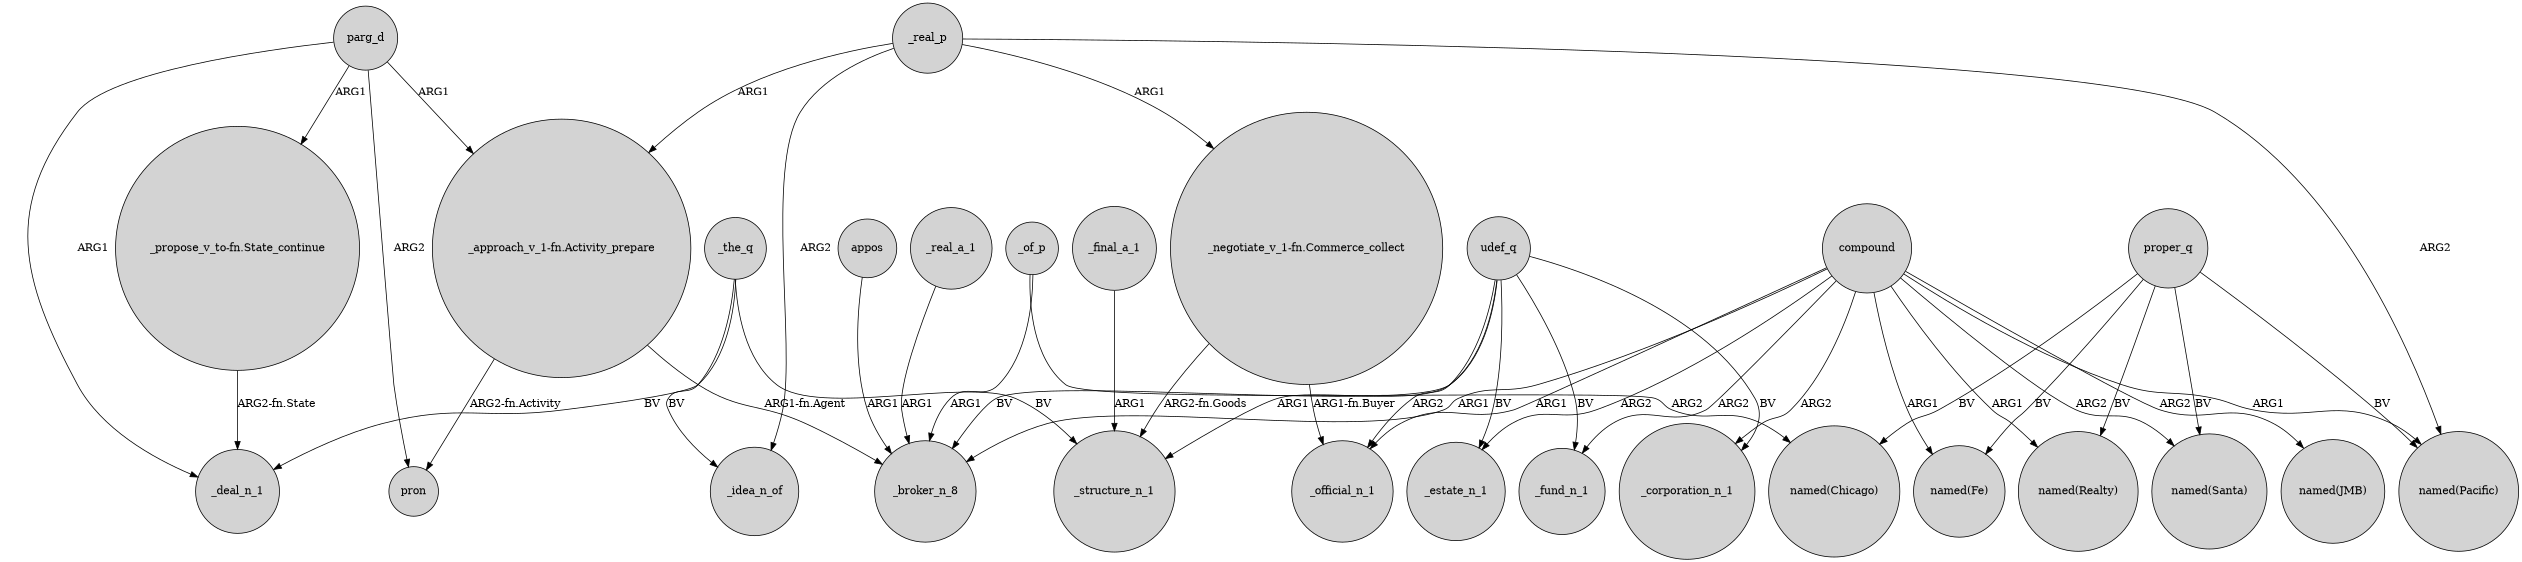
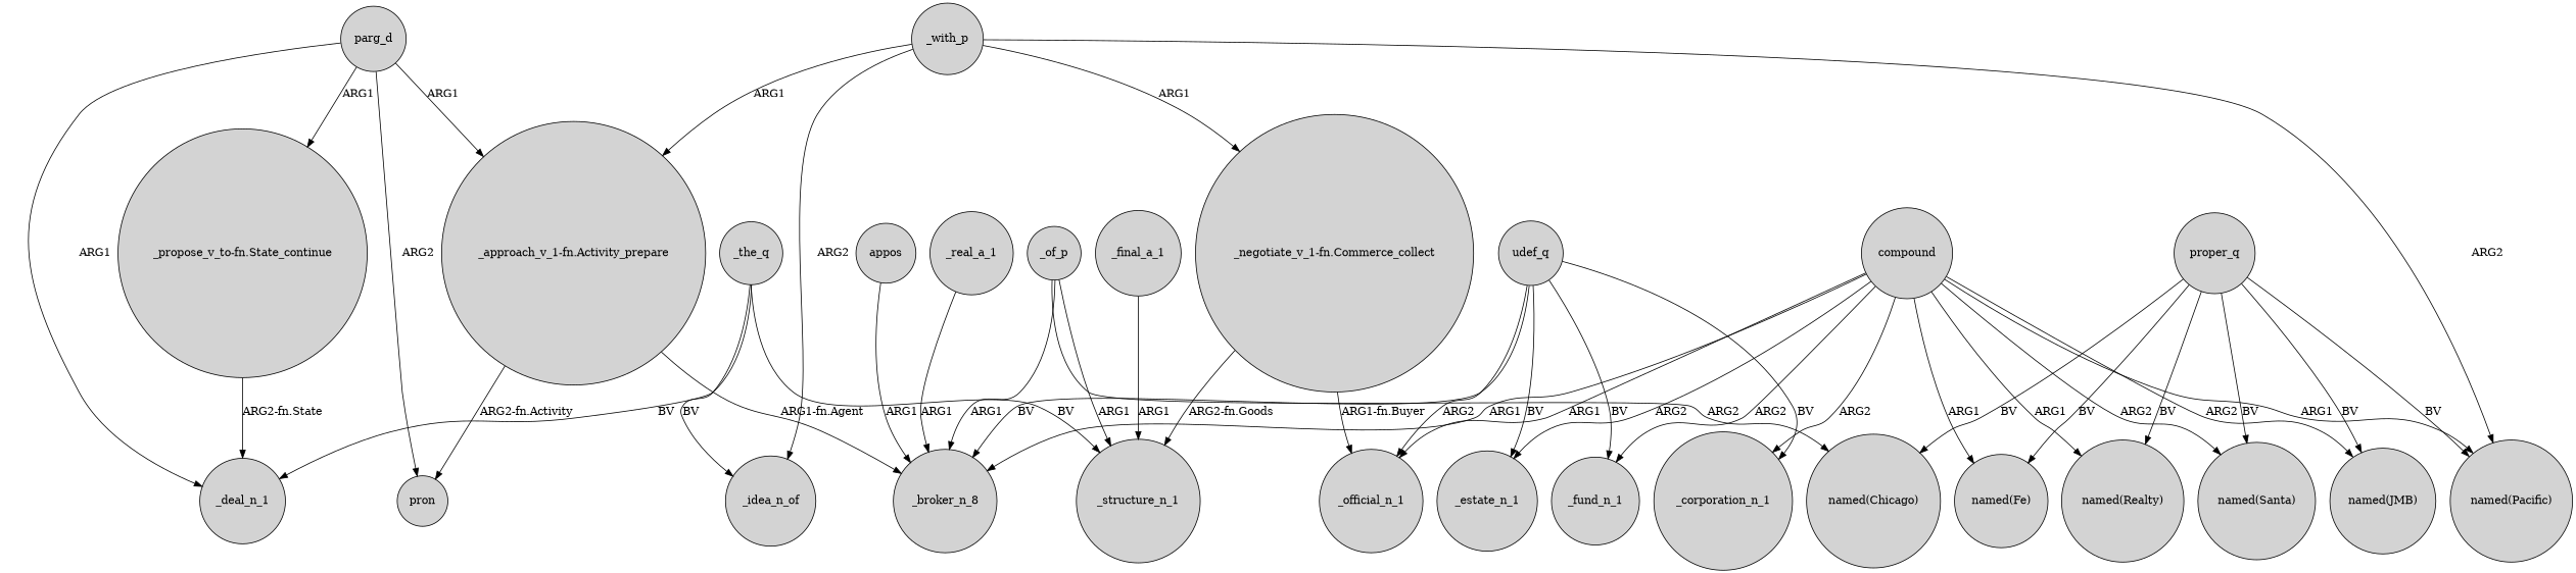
  digraph {
    node [shape=circle style=filled]
    _of_p
    "named(Chicago)"
    _structure_n_1
    n4 [label=_broker_n_8]
    compound
    _fund_n_1
    "named(JMB)"
    "named(Fe)"
    "named(Realty)"
    _estate_n_1
    "named(Santa)"
    "named(Pacific)"
    _official_n_1
    _corporation_n_1
    _final_a_1
-   _with_p [label=_real_p]
+   _with_p
    "_approach_v_1-fn.Activity_prepare"
    "_negotiate_v_1-fn.Commerce_collect"
    _idea_n_of
    pron
    udef_q
    _the_q
    _deal_n_1
    proper_q
    appos
    "_propose_v_to-fn.State_continue"
    parg_d
    _real_a_1
    _of_p -> "named(Chicago)" [label=ARG2]
-   udef_q -> _structure_n_1 [label=ARG1]
+   _of_p -> _structure_n_1 [label=ARG1]
    _of_p -> n4 [label=ARG1]
    compound -> n4 [label=ARG1]
    compound -> _fund_n_1 [label=ARG2]
    compound -> "named(JMB)" [label=ARG2]
    compound -> "named(Fe)" [label=ARG1]
    compound -> "named(Realty)" [label=ARG1]
    compound -> _estate_n_1 [label=ARG2]
    compound -> "named(Santa)" [label=ARG2]
    compound -> "named(Pacific)" [label=ARG1]
    compound -> _official_n_1 [label=ARG1]
    compound -> _corporation_n_1 [label=ARG2]
    _final_a_1 -> _structure_n_1 [label=ARG1]
    _with_p -> "named(Pacific)" [label=ARG2]
    _with_p -> "_approach_v_1-fn.Activity_prepare" [label=ARG1]
    _with_p -> "_negotiate_v_1-fn.Commerce_collect" [label=ARG1]
    _with_p -> _idea_n_of [label=ARG2]
    "_approach_v_1-fn.Activity_prepare" -> n4 [label="ARG1-fn.Agent"]
    "_approach_v_1-fn.Activity_prepare" -> pron [label="ARG2-fn.Activity"]
    "_negotiate_v_1-fn.Commerce_collect" -> _structure_n_1 [label="ARG2-fn.Goods"]
    "_negotiate_v_1-fn.Commerce_collect" -> _official_n_1 [label="ARG1-fn.Buyer"]
    udef_q -> n4 [label=BV]
    udef_q -> _fund_n_1 [label=BV]
    udef_q -> _estate_n_1 [label=BV]
    udef_q -> _official_n_1 [label=ARG2]
    udef_q -> _corporation_n_1 [label=BV]
    _the_q -> _structure_n_1 [label=BV]
    _the_q -> _idea_n_of [label=BV]
    _the_q -> _deal_n_1 [label=BV]
    proper_q -> "named(Chicago)" [label=BV]
+   proper_q -> "named(JMB)" [label=BV]
    proper_q -> "named(Fe)" [label=BV]
    proper_q -> "named(Realty)" [label=BV]
    proper_q -> "named(Santa)" [label=BV]
    proper_q -> "named(Pacific)" [label=BV]
    appos -> n4 [label=ARG1]
    "_propose_v_to-fn.State_continue" -> _deal_n_1 [label="ARG2-fn.State"]
    parg_d -> "_approach_v_1-fn.Activity_prepare" [label=ARG1]
    parg_d -> pron [label=ARG2]
    parg_d -> _deal_n_1 [label=ARG1]
    parg_d -> "_propose_v_to-fn.State_continue" [label=ARG1]
    _real_a_1 -> n4 [label=ARG1]
  }
